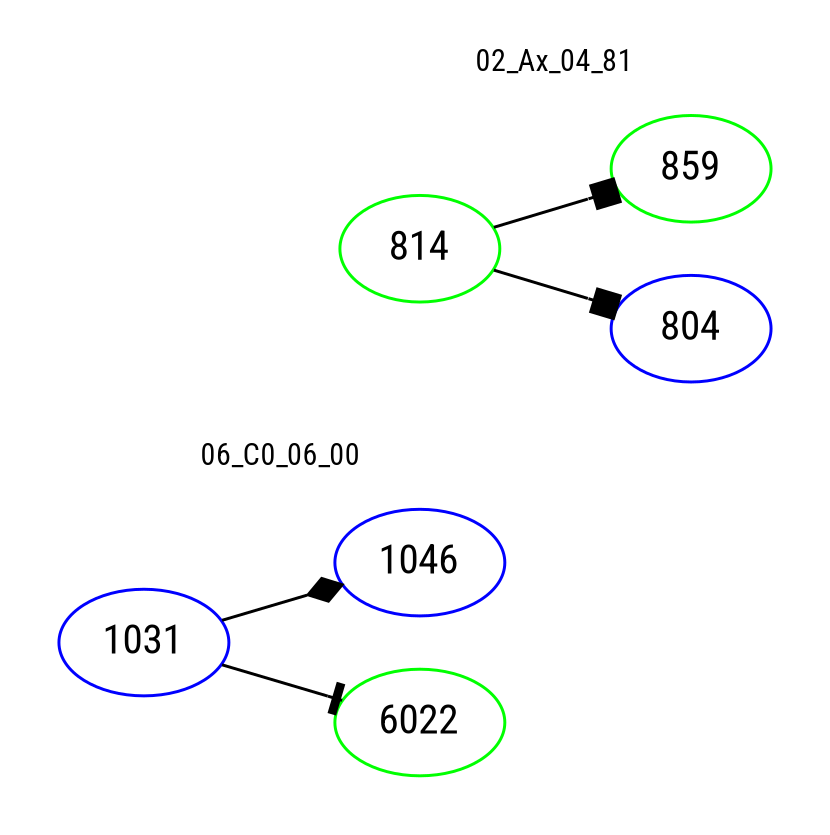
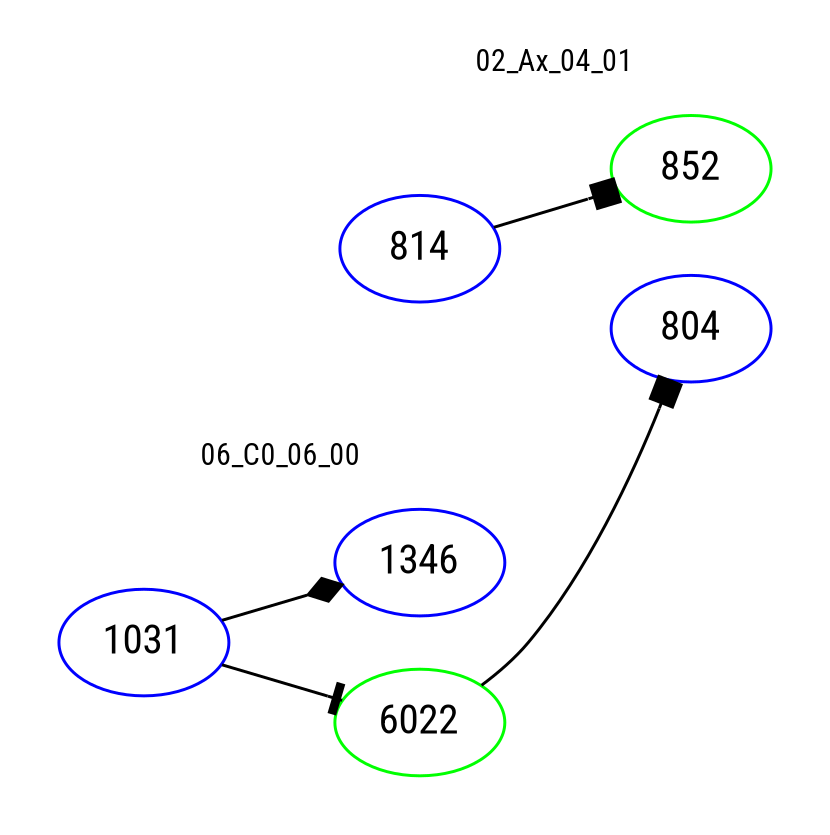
  digraph {
    fontname="Roboto Condensed"
    rankdir=LR
    node [color=blue fontname="Roboto Condensed"]
    edge [arrowhead=box color=black fontname="Roboto Condensed"]
-   n1 [color=green label=814]
+   n1 [label=814]
    n2 [label=804]
-   n3 [color=green label=859]
+   n3 [color=green label=852]
    n4 [label=1031]
    n5 [color=green label=6022]
-   n6 [label=1046]
+   n6 [label=1346]
    subgraph cluster_1 {
      color=white
      fontsize=10
-     label="02_Ax_04_81"
+     label="02_Ax_04_01"
      n1
      n2
      n3
    }
    subgraph cluster_2 {
      color=white
      fontsize=10
      label="06_C0_06_00"
      n4
      n5
      n6
    }
-   n1 -> n2
+   n5 -> n2
    n1 -> n3
    n4 -> n5 [arrowhead=tee]
    n4 -> n6 [arrowhead=diamond]
  }
